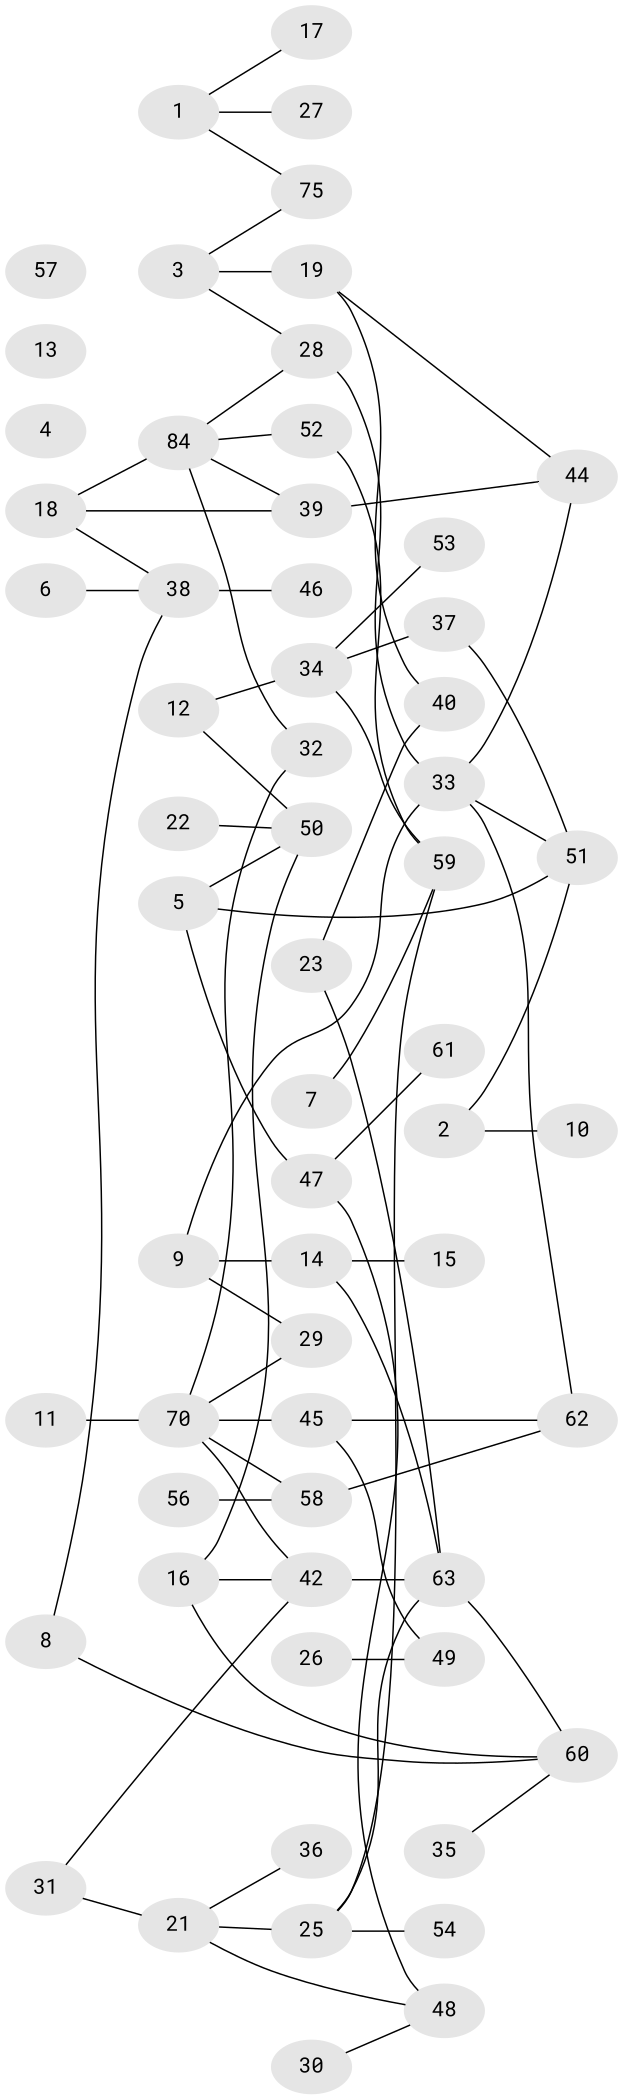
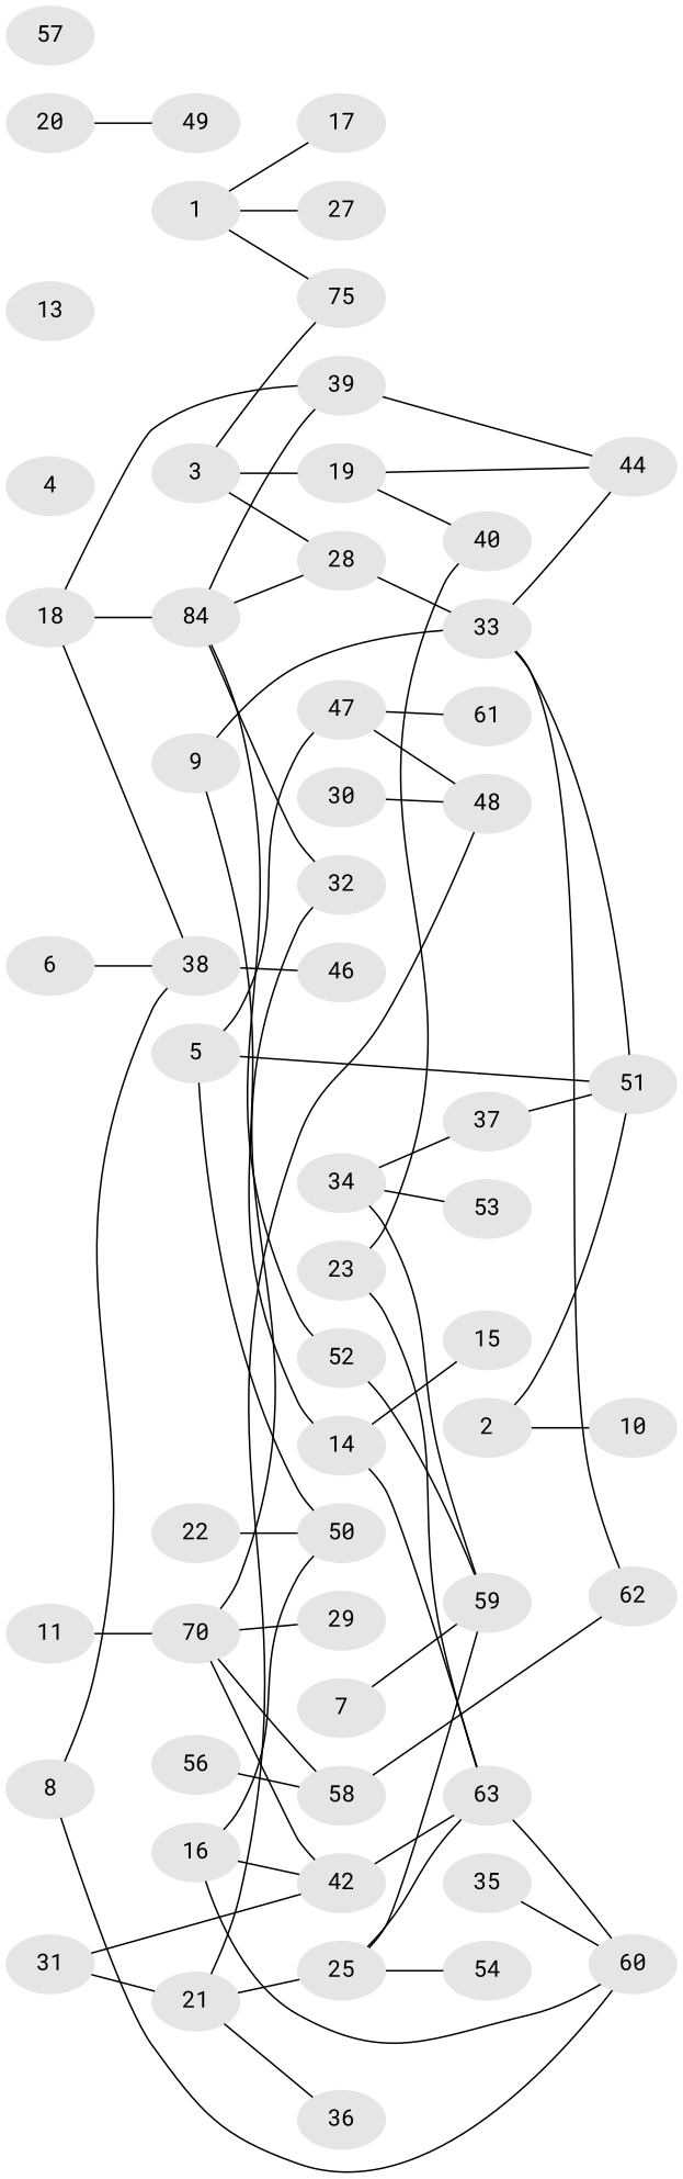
  graph {
    fontname="Roboto Mono"
    rankdir=LR
    node [color=gray90 fontname="Roboto Mono" style=filled]
    edge [fontname="Roboto Mono"]
    1
    17
    27
    n4 [label=75]
    2
    10
    51
    3
    19
    28
    40
    44
    25
    59
    n15 [label=63]
    54
    33
    4
    5
    47
    50
    48
    61
    6
    38
    21
    36
    46
    7
    8
    60
    9
    14
    29
    15
    62
    n37 [label=70]
    11
    42
    32
-   45
    58
-   12
    34
    37
    53
    13
    16
    18
    n50 [label=84]
    39
    52
    49
    22
    23
-   26
+   26 [label=20]
    30
    31
    35
    56
    57
    1 -- 17
    1 -- 27
    1 -- n4
    2 -- 10
    2 -- 51
    3 -- n4
    3 -- 19
    3 -- 28
    19 -- 40
    19 -- 44
    28 -- 33
    25 -- 59
    25 -- n15
    25 -- 54
    n15 -- 60
    33 -- 51
    33 -- 44
    33 -- 62
    5 -- 51
    5 -- 47
    5 -- 50
    47 -- 48
    47 -- 61
    6 -- 38
    38 -- 46
    21 -- 25
    21 -- 48
    21 -- 36
    7 -- 59
    8 -- 38
    8 -- 60
    9 -- 33
    9 -- 14
-   9 -- 29
    14 -- n15
    14 -- 15
    n37 -- 29
    n37 -- 42
    n37 -- 32
-   n37 -- 45
    n37 -- 58
    11 -- n37
    42 -- n15
-   45 -- 62
-   45 -- 49
    58 -- 62
-   12 -- 50
-   12 -- 34
    34 -- 59
    34 -- 37
    34 -- 53
    37 -- 51
    16 -- 50
    16 -- 60
    16 -- 42
    18 -- 38
    18 -- n50
    18 -- 39
    n50 -- 28
    n50 -- 32
    n50 -- 39
    n50 -- 52
    39 -- 44
    52 -- 59
    22 -- 50
    23 -- 40
    23 -- n15
    26 -- 49
    30 -- 48
    31 -- 21
    31 -- 42
    35 -- 60
    56 -- 58
  }
